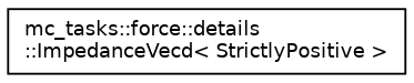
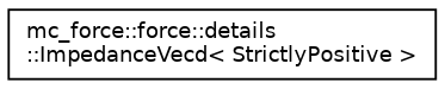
  digraph {
    rankdir=LR
-   n1 [color=black fillcolor=white fontname=Helvetica fontsize=10 height=0.2 label="mc_tasks::force::details\l::ImpedanceVecd\< StrictlyPositive \>" shape=record style=filled width=0.4]
+   n1 [color=black fillcolor=white fontname=Helvetica fontsize=10 height=0.2 label="mc_force::force::details\l::ImpedanceVecd\< StrictlyPositive \>" shape=record style=filled width=0.4]
  }
